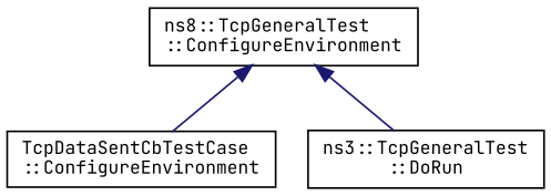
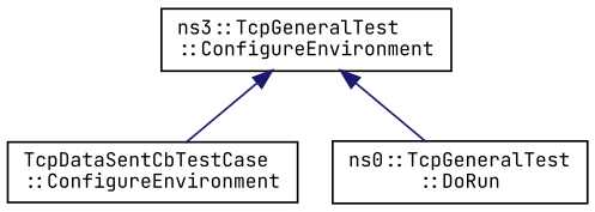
  digraph {
    fontname="JetBrains Mono"
    rankdir=TB
    node [color=black fillcolor=white fontname="JetBrains Mono" fontsize=10 shape=record style=filled]
    edge [color=midnightblue dir=back fontname="JetBrains Mono" fontsize=10 labelfontname=Helvetica labelfontsize=10 style=solid]
-   n1 [height=0.2 label="ns8::TcpGeneralTest\l::ConfigureEnvironment" width=0.4]
+   n1 [height=0.2 label="ns3::TcpGeneralTest\l::ConfigureEnvironment" width=0.4]
    n2 [height=0.2 label="TcpDataSentCbTestCase\l::ConfigureEnvironment" width=0.4]
-   n3 [height=0.2 label="ns3::TcpGeneralTest\l::DoRun" width=0.4]
+   n3 [height=0.2 label="ns0::TcpGeneralTest\l::DoRun" width=0.4]
    n1 -> n2
    n1 -> n3
  }
